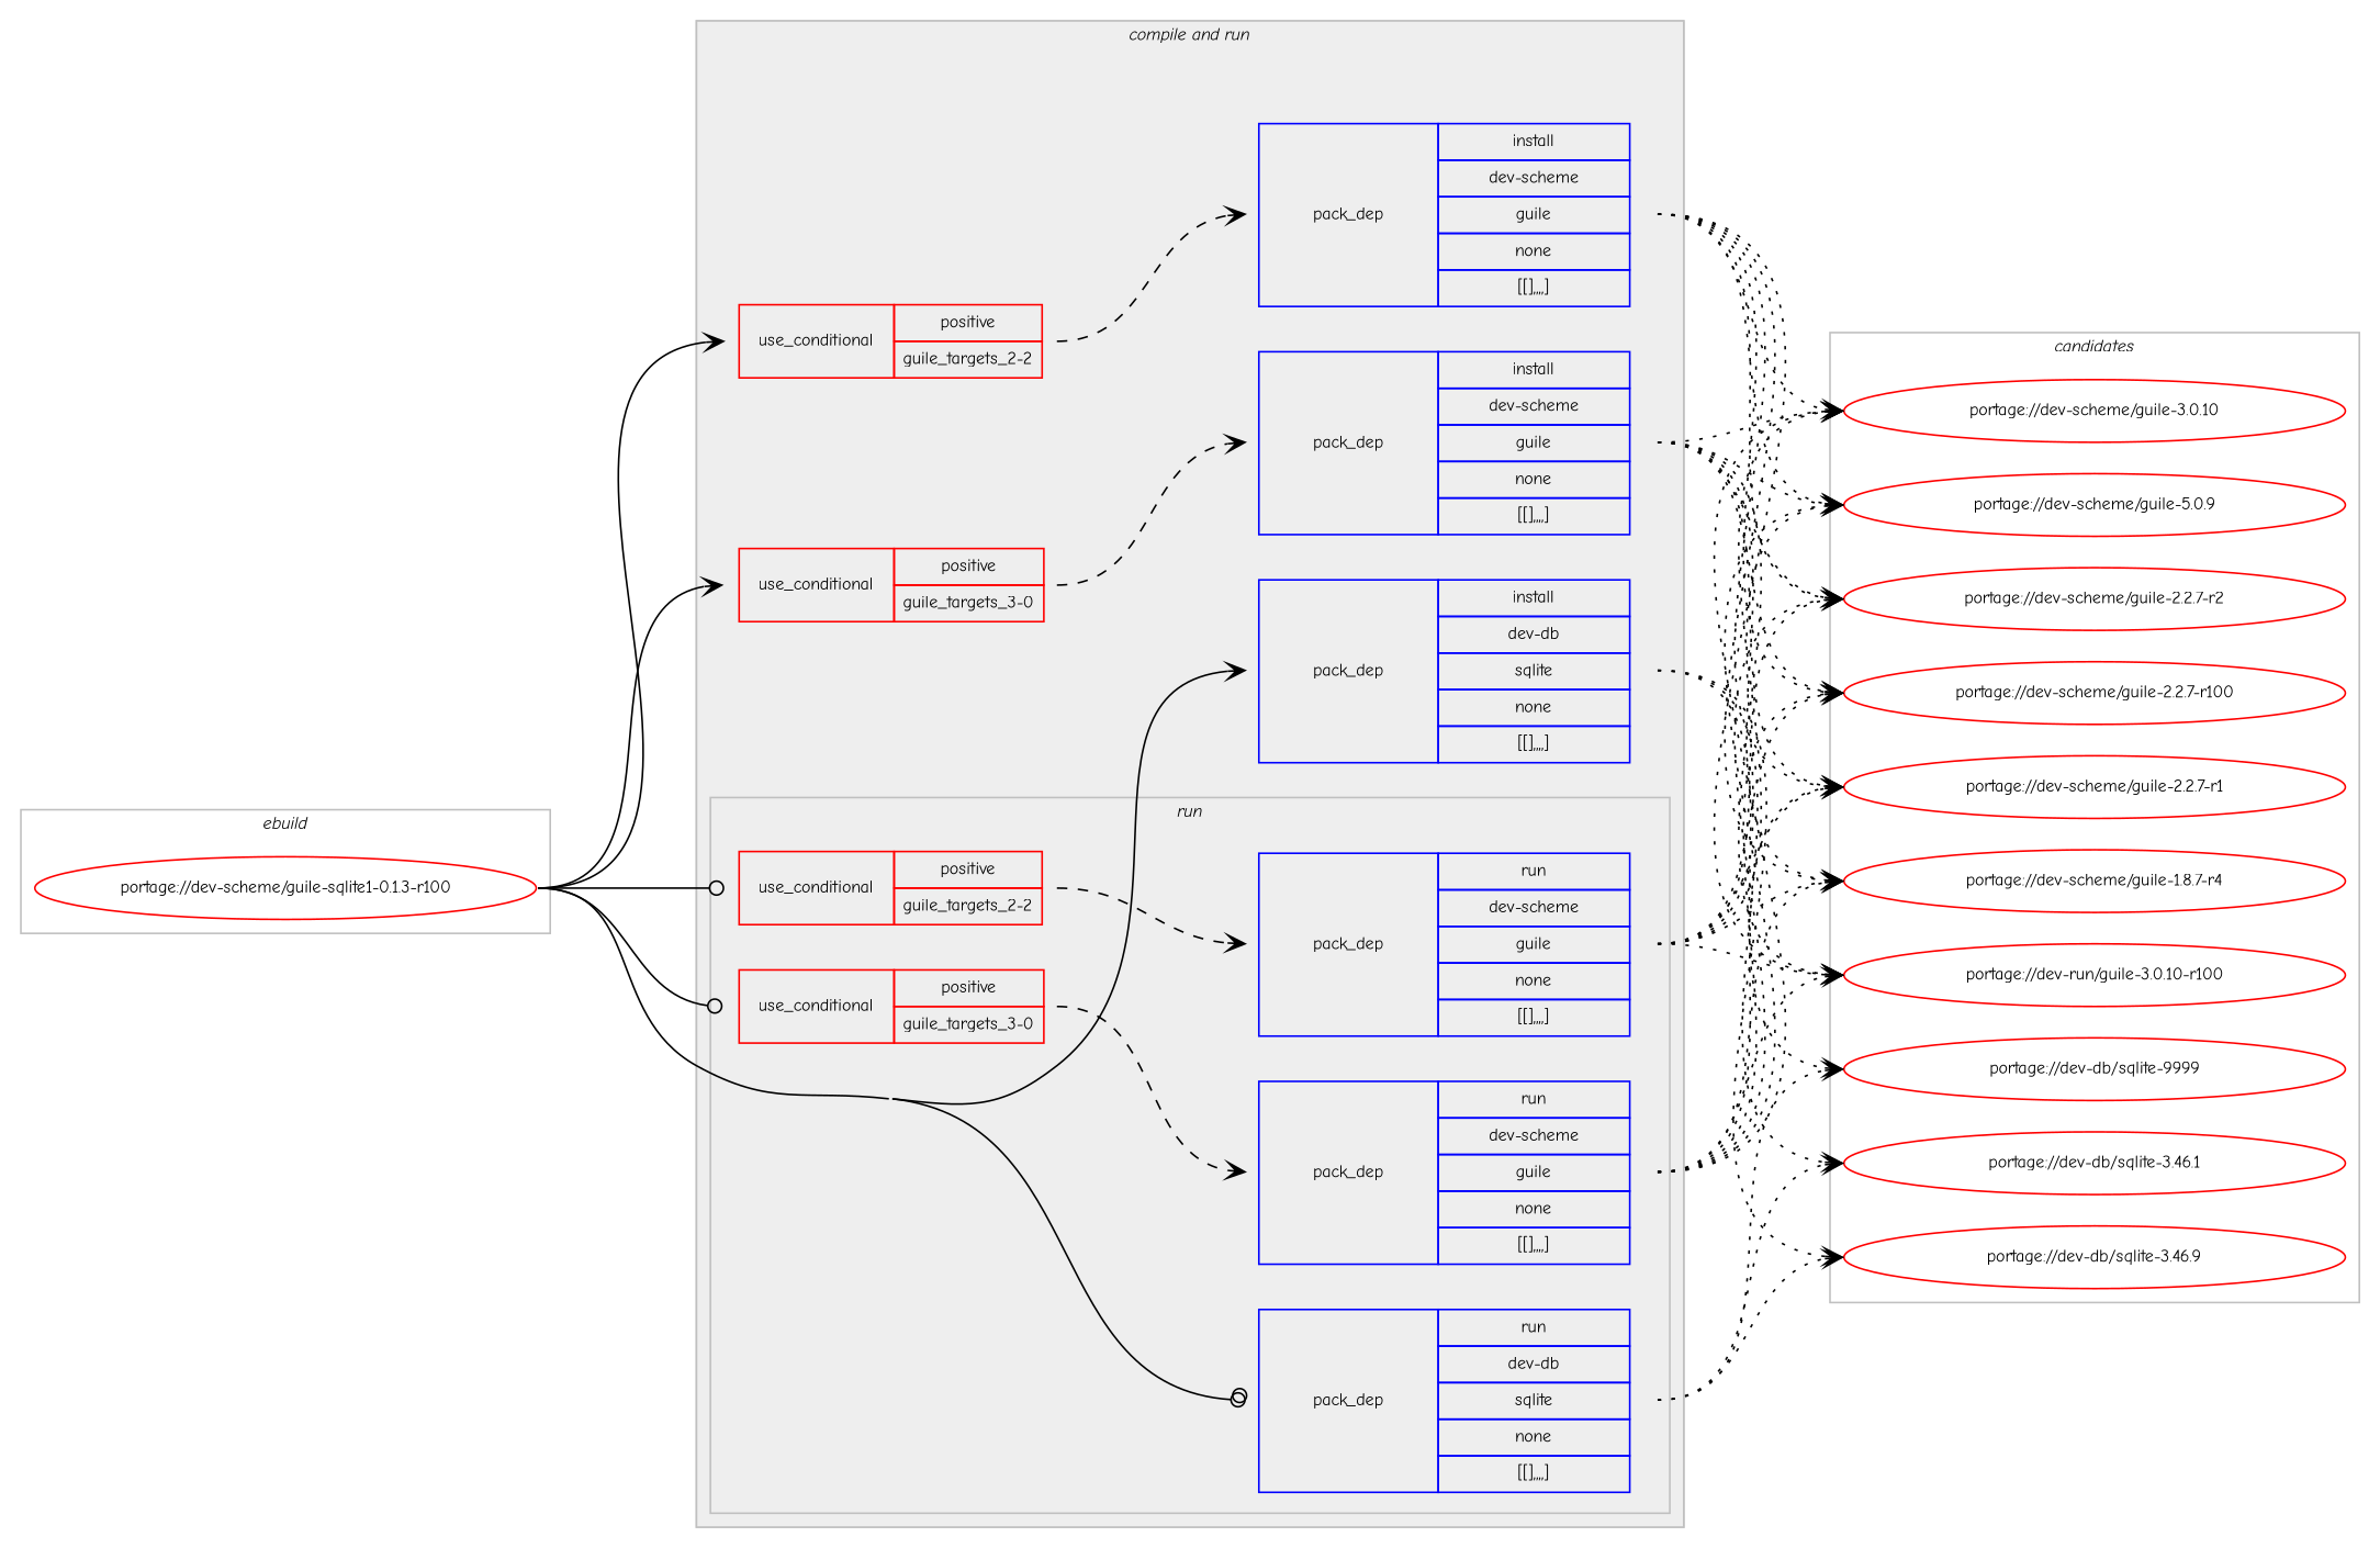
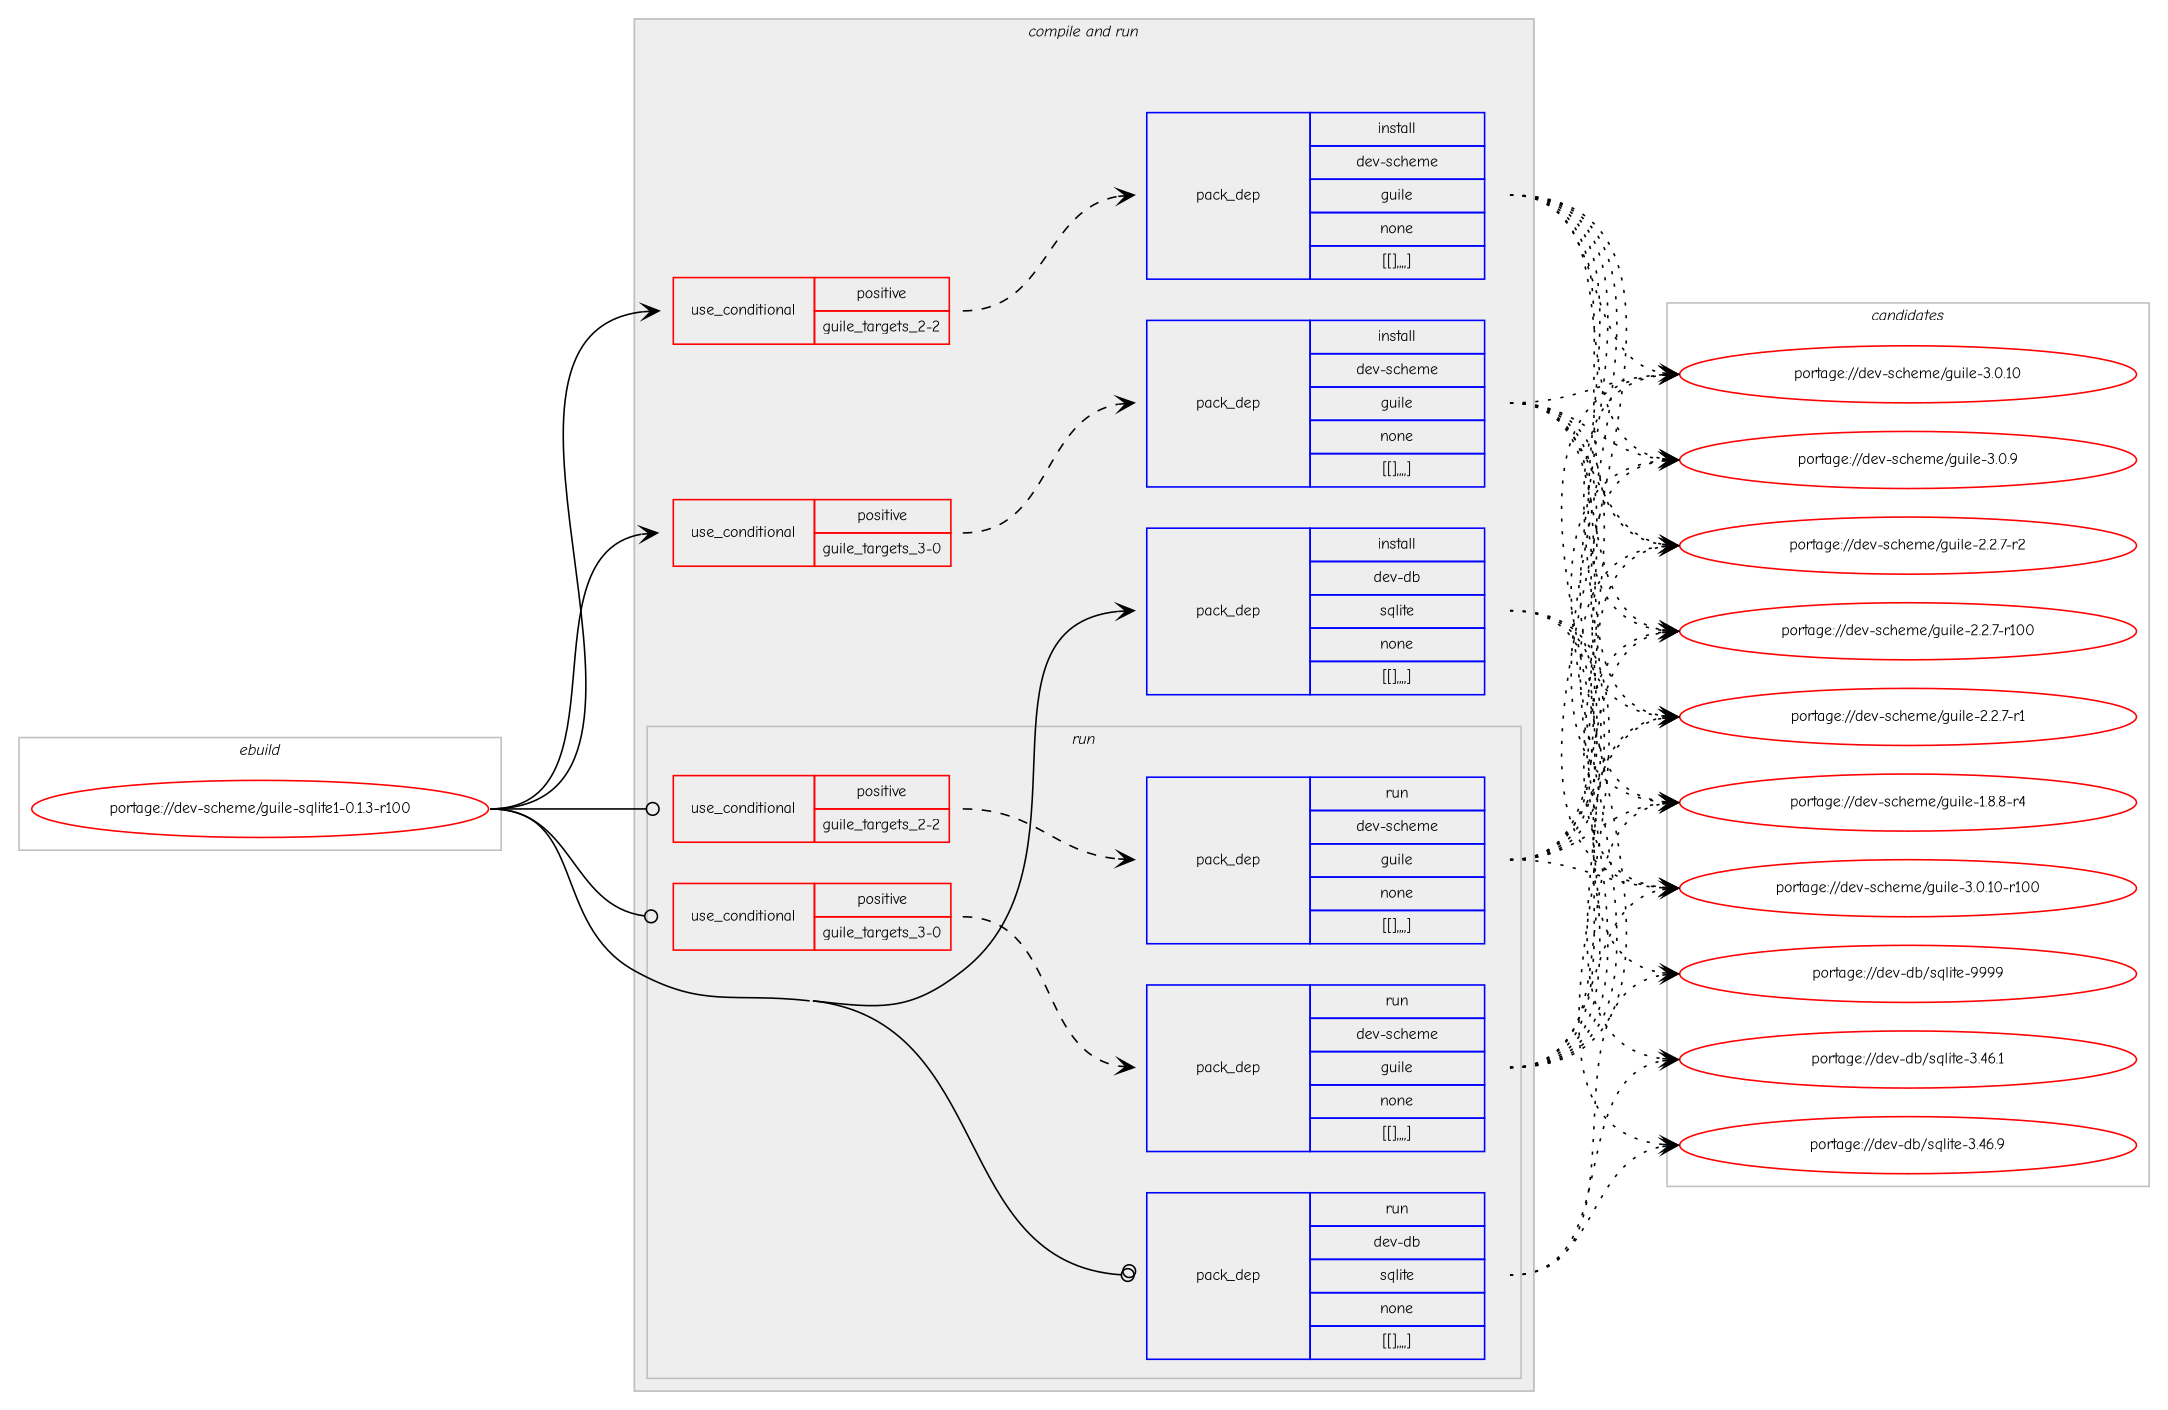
  digraph {
    compound=true
    concentrate=true
    fontname="Comic Neue"
    fontsize=10
    newrank=true
    rankdir=LR
    ranksep=1.5
    node [color=red fontname="Comic Neue" fontsize=10]
    edge [arrowhead=vee fontname="Comic Neue" headport=w style=dotted tailport=e weight=100]
    n1 [label="portage://dev-scheme/guile-sqlite1-0.1.3-r100" width=4]
    n2 [color=blue label=<<TABLE BORDER="0" CELLBORDER="1" CELLSPACING="0" CELLPADDING="4" WIDTH="220"><TR><TD ROWSPAN="6" CELLPADDING="30">pack_dep</TD></TR><TR><TD WIDTH="110">install</TD></TR><TR><TD>dev-scheme</TD></TR><TR><TD>guile</TD></TR><TR><TD>none</TD></TR><TR><TD>[[],,,,]</TD></TR></TABLE>> shape=none]
    n3 [label=<<TABLE BORDER="0" CELLBORDER="1" CELLSPACING="0" CELLPADDING="4"><TR><TD ROWSPAN="3" CELLPADDING="10">use_conditional</TD></TR><TR><TD>positive</TD></TR><TR><TD>guile_targets_2-2</TD></TR></TABLE>> shape=none]
    n4 [color=blue label=<<TABLE BORDER="0" CELLBORDER="1" CELLSPACING="0" CELLPADDING="4" WIDTH="220"><TR><TD ROWSPAN="6" CELLPADDING="30">pack_dep</TD></TR><TR><TD WIDTH="110">install</TD></TR><TR><TD>dev-scheme</TD></TR><TR><TD>guile</TD></TR><TR><TD>none</TD></TR><TR><TD>[[],,,,]</TD></TR></TABLE>> shape=none]
    n5 [label=<<TABLE BORDER="0" CELLBORDER="1" CELLSPACING="0" CELLPADDING="4"><TR><TD ROWSPAN="3" CELLPADDING="10">use_conditional</TD></TR><TR><TD>positive</TD></TR><TR><TD>guile_targets_3-0</TD></TR></TABLE>> shape=none]
    n6 [color=blue label=<<TABLE BORDER="0" CELLBORDER="1" CELLSPACING="0" CELLPADDING="4" WIDTH="220"><TR><TD ROWSPAN="6" CELLPADDING="30">pack_dep</TD></TR><TR><TD WIDTH="110">install</TD></TR><TR><TD>dev-db</TD></TR><TR><TD>sqlite</TD></TR><TR><TD>none</TD></TR><TR><TD>[[],,,,]</TD></TR></TABLE>> shape=none]
    n7 [color=blue label=<<TABLE BORDER="0" CELLBORDER="1" CELLSPACING="0" CELLPADDING="4" WIDTH="220"><TR><TD ROWSPAN="6" CELLPADDING="30">pack_dep</TD></TR><TR><TD WIDTH="110">run</TD></TR><TR><TD>dev-scheme</TD></TR><TR><TD>guile</TD></TR><TR><TD>none</TD></TR><TR><TD>[[],,,,]</TD></TR></TABLE>> shape=none]
    n8 [label=<<TABLE BORDER="0" CELLBORDER="1" CELLSPACING="0" CELLPADDING="4"><TR><TD ROWSPAN="3" CELLPADDING="10">use_conditional</TD></TR><TR><TD>positive</TD></TR><TR><TD>guile_targets_2-2</TD></TR></TABLE>> shape=none]
    n9 [color=blue label=<<TABLE BORDER="0" CELLBORDER="1" CELLSPACING="0" CELLPADDING="4" WIDTH="220"><TR><TD ROWSPAN="6" CELLPADDING="30">pack_dep</TD></TR><TR><TD WIDTH="110">run</TD></TR><TR><TD>dev-scheme</TD></TR><TR><TD>guile</TD></TR><TR><TD>none</TD></TR><TR><TD>[[],,,,]</TD></TR></TABLE>> shape=none]
    n10 [label=<<TABLE BORDER="0" CELLBORDER="1" CELLSPACING="0" CELLPADDING="4"><TR><TD ROWSPAN="3" CELLPADDING="10">use_conditional</TD></TR><TR><TD>positive</TD></TR><TR><TD>guile_targets_3-0</TD></TR></TABLE>> shape=none]
    n11 [color=blue label=<<TABLE BORDER="0" CELLBORDER="1" CELLSPACING="0" CELLPADDING="4" WIDTH="220"><TR><TD ROWSPAN="6" CELLPADDING="30">pack_dep</TD></TR><TR><TD WIDTH="110">run</TD></TR><TR><TD>dev-db</TD></TR><TR><TD>sqlite</TD></TR><TR><TD>none</TD></TR><TR><TD>[[],,,,]</TD></TR></TABLE>> shape=none]
-   n12 [label="portage://dev-run/guile-3.0.10-r100" width=4]
+   n12 [label="portage://dev-scheme/guile-3.0.10-r100" width=4]
    n13 [label="portage://dev-scheme/guile-3.0.10" width=4]
-   n14 [label="portage://dev-scheme/guile-5.0.9" width=4]
+   n14 [label="portage://dev-scheme/guile-3.0.9" width=4]
    n15 [label="portage://dev-scheme/guile-2.2.7-r2" width=4]
    n16 [label="portage://dev-scheme/guile-2.2.7-r100" width=4]
    n17 [label="portage://dev-scheme/guile-2.2.7-r1" width=4]
-   n18 [label="portage://dev-scheme/guile-1.8.7-r4" width=4]
+   n18 [label="portage://dev-scheme/guile-1.8.8-r4" width=4]
    n19 [label="portage://dev-db/sqlite-9999" width=4]
    n20 [label="portage://dev-db/sqlite-3.46.1" width=4]
    n21 [label="portage://dev-db/sqlite-3.46.9" width=4]
    subgraph cluster_1 {
      color=gray
      label=<<i>ebuild</i>>
      n1
    }
    subgraph cluster_2 {
      color=gray
      label=<<i>dependencies</i>>
      subgraph cluster_3 {
        color=gray
        fillcolor="#eeeeee"
        label=<<i>compile</i>>
        style=filled
        subgraph sub_4 {
          color=gray
          fillcolor="#eeeeee"
          label=<<i>compile</i>>
          style=filled
          n3
          subgraph sub_5 {
            color=gray
            fillcolor="#eeeeee"
            label=<<i>compile</i>>
            style=filled
            n2
          }
        }
        subgraph sub_6 {
          color=gray
          fillcolor="#eeeeee"
          label=<<i>compile</i>>
          style=filled
          n5
          subgraph sub_7 {
            color=gray
            fillcolor="#eeeeee"
            label=<<i>compile</i>>
            style=filled
            n4
          }
        }
        subgraph sub_8 {
          color=gray
          fillcolor="#eeeeee"
          label=<<i>compile</i>>
          style=filled
          n6
        }
      }
      subgraph cluster_9 {
        color=gray
        fillcolor="#eeeeee"
        label=<<i>compile and run</i>>
        style=filled
      }
      subgraph cluster_10 {
        color=gray
        fillcolor="#eeeeee"
        label=<<i>run</i>>
        style=filled
        subgraph sub_11 {
          color=gray
          fillcolor="#eeeeee"
          label=<<i>run</i>>
          style=filled
          n8
          subgraph sub_12 {
            color=gray
            fillcolor="#eeeeee"
            label=<<i>run</i>>
            style=filled
            n7
          }
        }
        subgraph sub_13 {
          color=gray
          fillcolor="#eeeeee"
          label=<<i>run</i>>
          style=filled
          n10
          subgraph sub_14 {
            color=gray
            fillcolor="#eeeeee"
            label=<<i>run</i>>
            style=filled
            n9
          }
        }
        subgraph sub_15 {
          color=gray
          fillcolor="#eeeeee"
          label=<<i>run</i>>
          style=filled
          n11
        }
      }
    }
    subgraph cluster_16 {
      color=gray
      label=<<i>candidates</i>>
      rank=same
      subgraph sub_17 {
        color=black
        label=<<i>candidates</i>>
        nodesep=1
        rank=same
        n12
        n13
        n14
        n15
        n16
        n17
        n18
      }
      subgraph sub_18 {
        color=black
        label=<<i>candidates</i>>
        nodesep=1
        rank=same
        n12
        n13
        n14
        n15
        n16
        n17
        n18
      }
      subgraph sub_19 {
        color=black
        label=<<i>candidates</i>>
        nodesep=1
        rank=same
        n19
        n20
        n21
      }
      subgraph sub_20 {
        color=black
        label=<<i>candidates</i>>
        nodesep=1
        rank=same
        n12
        n13
        n14
        n15
        n16
        n17
        n18
      }
      subgraph sub_21 {
        color=black
        label=<<i>candidates</i>>
        nodesep=1
        rank=same
        n12
        n13
        n14
        n15
        n16
        n17
        n18
      }
      subgraph sub_22 {
        color=black
        label=<<i>candidates</i>>
        nodesep=1
        rank=same
        n19
        n20
        n21
      }
    }
    n1 -> n3 [style=solid weight=20]
    n1 -> n5 [style=solid weight=20]
    n1 -> n6 [style=solid weight=20]
    n1 -> n8 [arrowhead=odot style=solid weight=20]
    n1 -> n10 [arrowhead=odot style=solid weight=20]
    n1 -> n11 [arrowhead=odot style=solid weight=20]
    n2 -> n12
    n2 -> n13
    n2 -> n14
    n2 -> n15
    n2 -> n16
    n2 -> n17
    n2 -> n18
    n3 -> n2 [style=dashed weight=20]
    n4 -> n12
    n4 -> n13
    n4 -> n14
    n4 -> n15
    n4 -> n16
    n4 -> n17
    n4 -> n18
    n5 -> n4 [style=dashed weight=20]
    n6 -> n19
    n6 -> n20
    n6 -> n21
    n7 -> n12
    n7 -> n13
    n7 -> n14
    n7 -> n15
    n7 -> n16
    n7 -> n17
    n7 -> n18
    n8 -> n7 [style=dashed weight=20]
    n9 -> n12
    n9 -> n13
    n9 -> n14
    n9 -> n15
    n9 -> n16
    n9 -> n17
    n9 -> n18
    n10 -> n9 [style=dashed weight=20]
    n11 -> n19
    n11 -> n20
    n11 -> n21
  }
